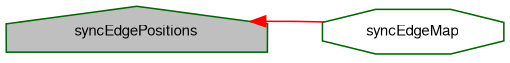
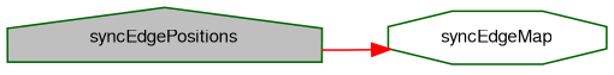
  digraph {
    rankdir=LR
    node [color=darkgreen fontname=FreeSans fontsize=10]
    n1 [fillcolor=grey75 fontcolor=black height=0.2 label=syncEdgePositions shape=house style=filled width=0.4]
    n2 [height=0.2 label=syncEdgeMap shape=octagon width=0.4]
-   n2 -> n1 [color=red fontname=FreeSans fontsize=10 labelfontname=FreeSans labelfontsize=10 style=solid]
+   n1 -> n2 [color=red fontname=FreeSans fontsize=10 labelfontname=FreeSans labelfontsize=10 style=solid]
  }
